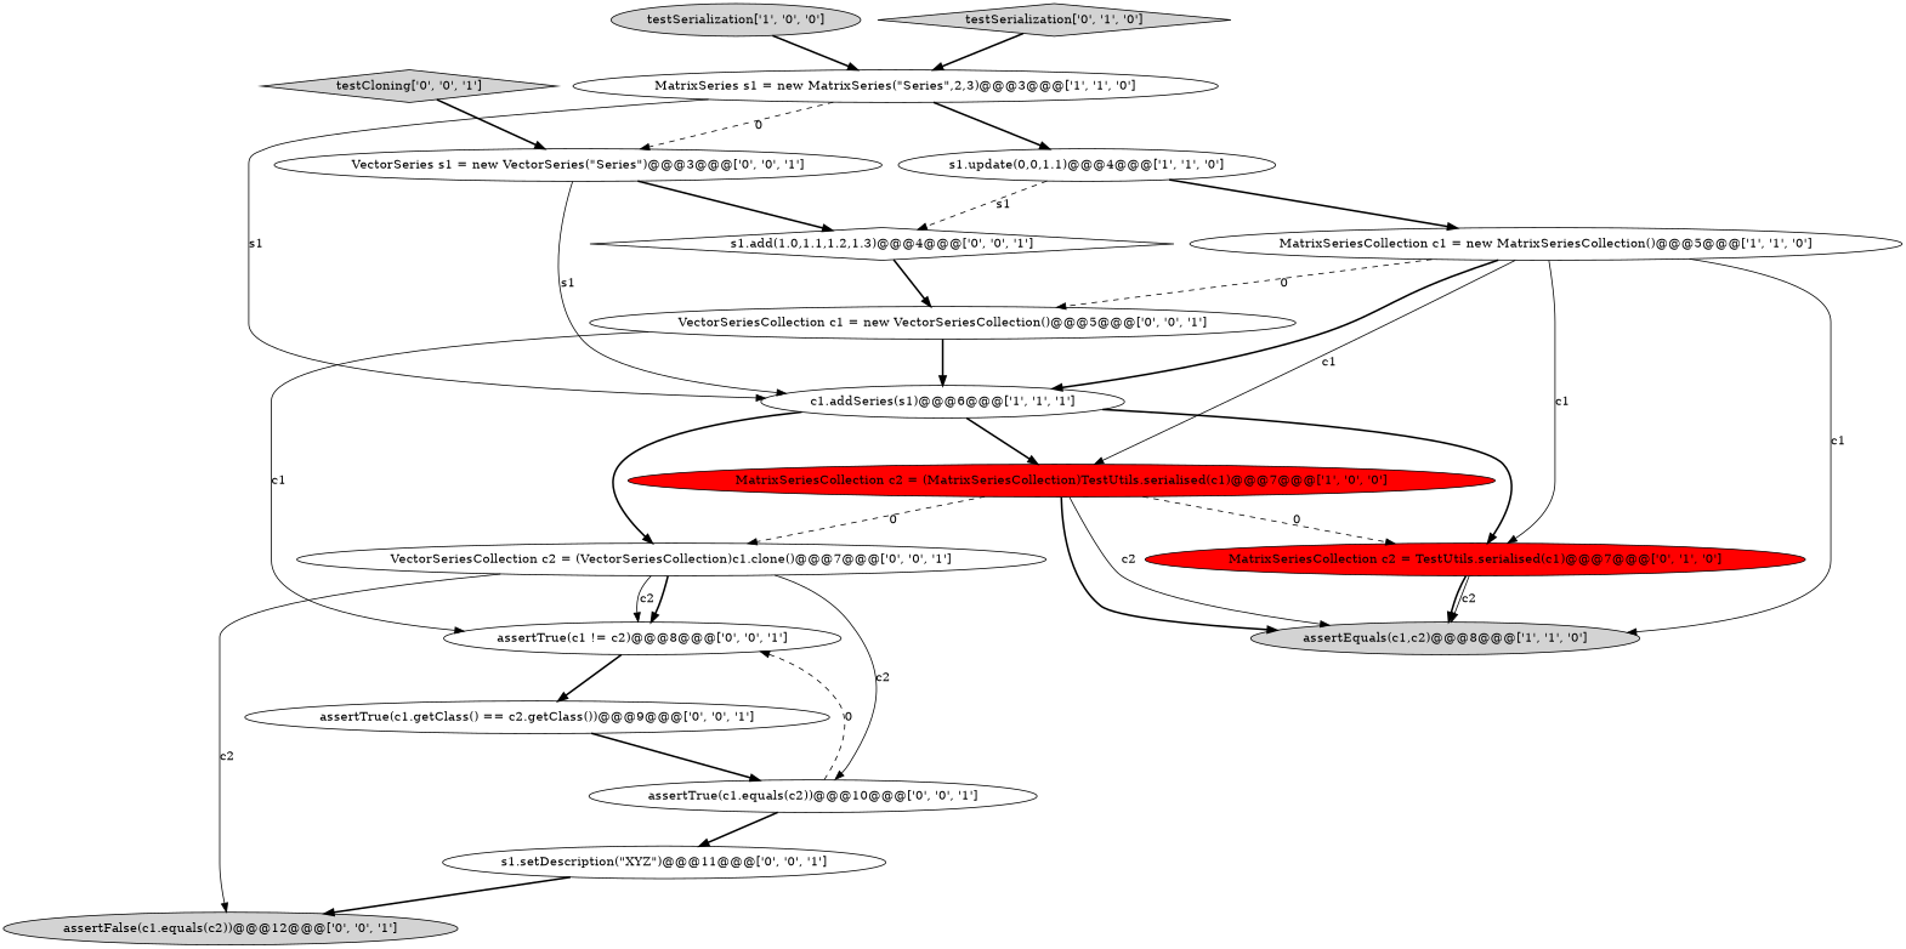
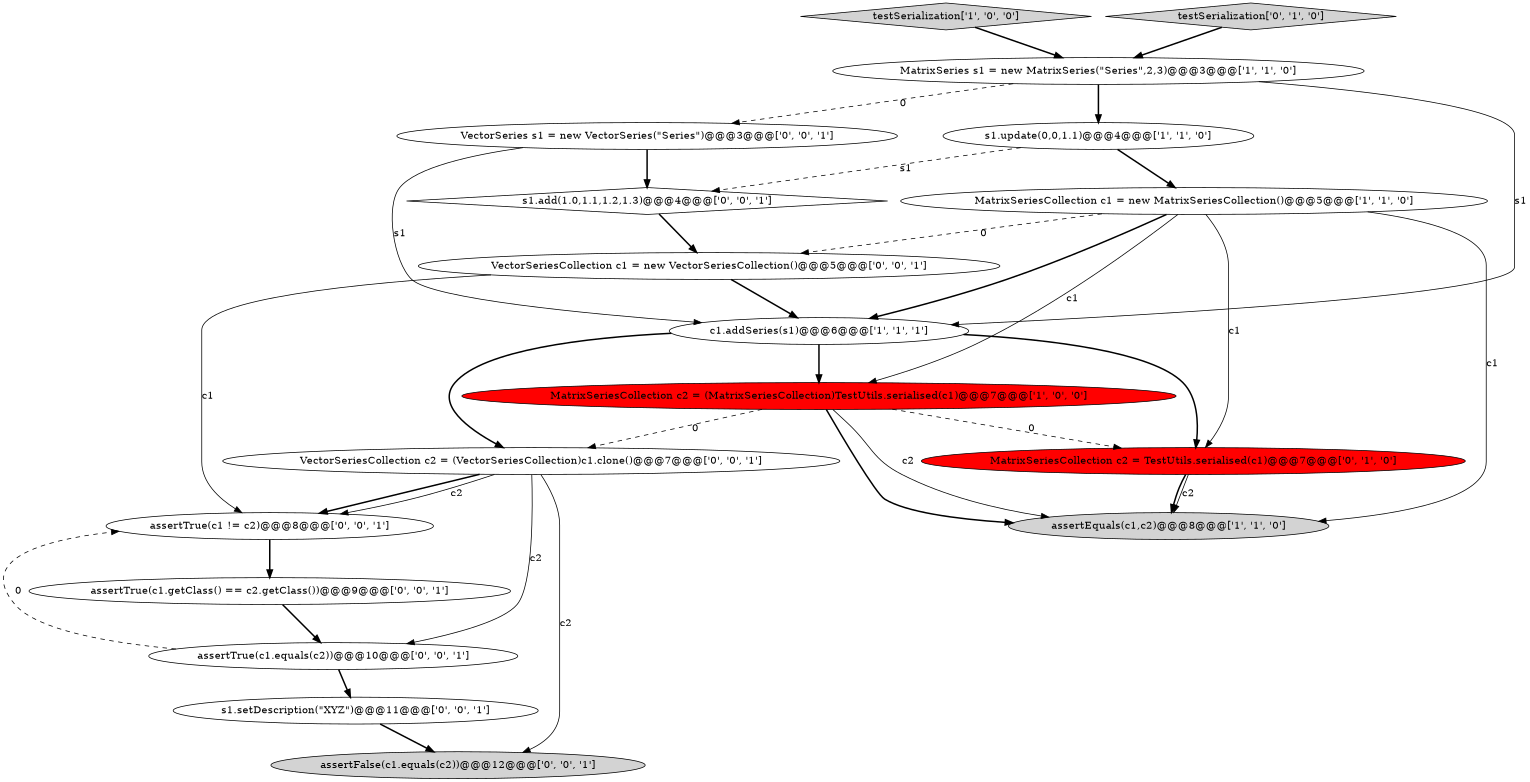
  digraph {
    node [fillcolor=white shape=ellipse style=filled]
    edge [style=bold]
    n1 [fillcolor=red label="MatrixSeriesCollection c2 = TestUtils.serialised(c1)@@@7@@@['0', '1', '0']"]
    n2 [fillcolor=lightgray label="assertEquals(c1,c2)@@@8@@@['1', '1', '0']"]
    n3 [label="s1.setDescription(\"XYZ\")@@@11@@@['0', '0', '1']"]
    n4 [fillcolor=lightgray label="assertFalse(c1.equals(c2))@@@12@@@['0', '0', '1']"]
-   n5 [fillcolor=lightgray label="testSerialization['1', '0', '0']"]
+   n5 [fillcolor=lightgray label="testSerialization['1', '0', '0']" shape=diamond]
    n6 [label="MatrixSeries s1 = new MatrixSeries(\"Series\",2,3)@@@3@@@['1', '1', '0']"]
    n7 [label="c1.addSeries(s1)@@@6@@@['1', '1', '1']"]
    n8 [label="s1.update(0,0,1.1)@@@4@@@['1', '1', '0']"]
    n9 [label="VectorSeries s1 = new VectorSeries(\"Series\")@@@3@@@['0', '0', '1']"]
    n10 [label="VectorSeriesCollection c1 = new VectorSeriesCollection()@@@5@@@['0', '0', '1']"]
    n11 [label="assertTrue(c1 != c2)@@@8@@@['0', '0', '1']"]
    n12 [fillcolor=red label="MatrixSeriesCollection c2 = (MatrixSeriesCollection)TestUtils.serialised(c1)@@@7@@@['1', '0', '0']"]
    n13 [label="VectorSeriesCollection c2 = (VectorSeriesCollection)c1.clone()@@@7@@@['0', '0', '1']"]
    n14 [label="assertTrue(c1.getClass() == c2.getClass())@@@9@@@['0', '0', '1']"]
    n15 [label="MatrixSeriesCollection c1 = new MatrixSeriesCollection()@@@5@@@['1', '1', '0']"]
    n16 [label="assertTrue(c1.equals(c2))@@@10@@@['0', '0', '1']"]
    n17 [label="s1.add(1.0,1.1,1.2,1.3)@@@4@@@['0', '0', '1']" shape=diamond]
    n18 [fillcolor=lightgray label="testSerialization['0', '1', '0']" shape=diamond]
-   n19 [fillcolor=lightgray label="testCloning['0', '0', '1']" shape=diamond]
    n1 -> n2
    n1 -> n2 [label=c2 style=solid]
    n3 -> n4
    n5 -> n6
    n6 -> n7 [label=s1 style=solid]
    n6 -> n8
    n6 -> n9 [label=0 style=dashed]
    n7 -> n1
    n7 -> n12
    n7 -> n13
    n8 -> n15
    n8 -> n17 [label=s1 style=dashed]
    n9 -> n7 [label=s1 style=solid]
    n9 -> n17
    n10 -> n7
    n10 -> n11 [label=c1 style=solid]
    n11 -> n14
    n12 -> n1 [label=0 style=dashed]
    n12 -> n2
    n12 -> n2 [label=c2 style=solid]
    n12 -> n13 [label=0 style=dashed]
    n13 -> n4 [label=c2 style=solid]
    n13 -> n11
    n13 -> n11 [label=c2 style=solid]
    n13 -> n16 [label=c2 style=solid]
    n14 -> n16
    n15 -> n1 [label=c1 style=solid]
    n15 -> n2 [label=c1 style=solid]
    n15 -> n7
    n15 -> n10 [label=0 style=dashed]
    n15 -> n12 [label=c1 style=solid]
    n16 -> n3
    n16 -> n11 [label=0 style=dashed]
    n17 -> n10
    n18 -> n6
-   n19 -> n9
  }
